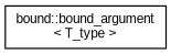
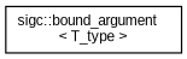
  digraph {
    rankdir=LR
    fontname="Liberation Sans"
-   n1 [color=black fillcolor=white fontname="Liberation Sans" fontsize=10 height=0.2 label="bound::bound_argument\l\< T_type \>" shape=record style=filled width=0.4]
+   n1 [color=black fillcolor=white fontname="Liberation Sans" fontsize=10 height=0.2 label="sigc::bound_argument\l\< T_type \>" shape=record style=filled width=0.4]
  }
